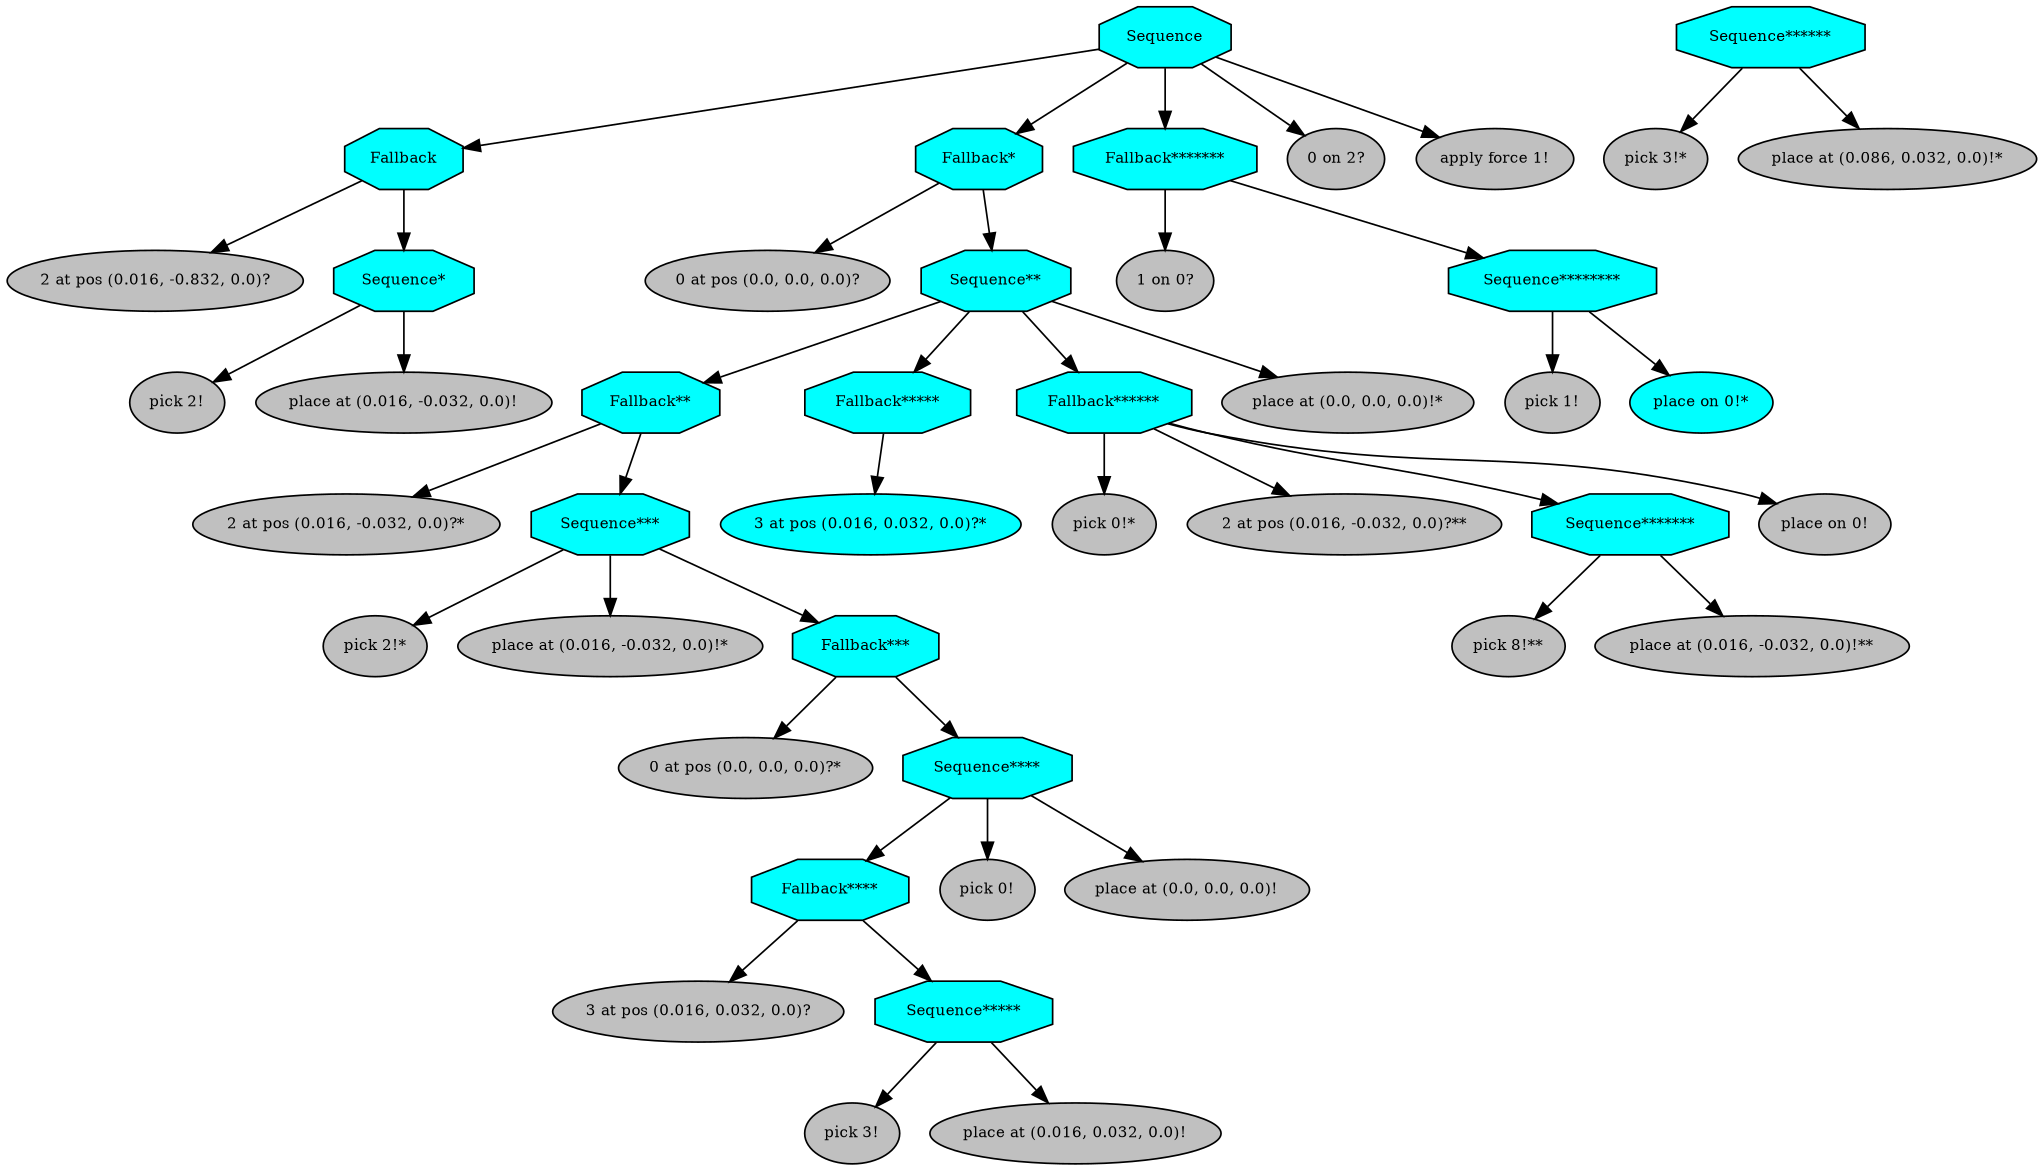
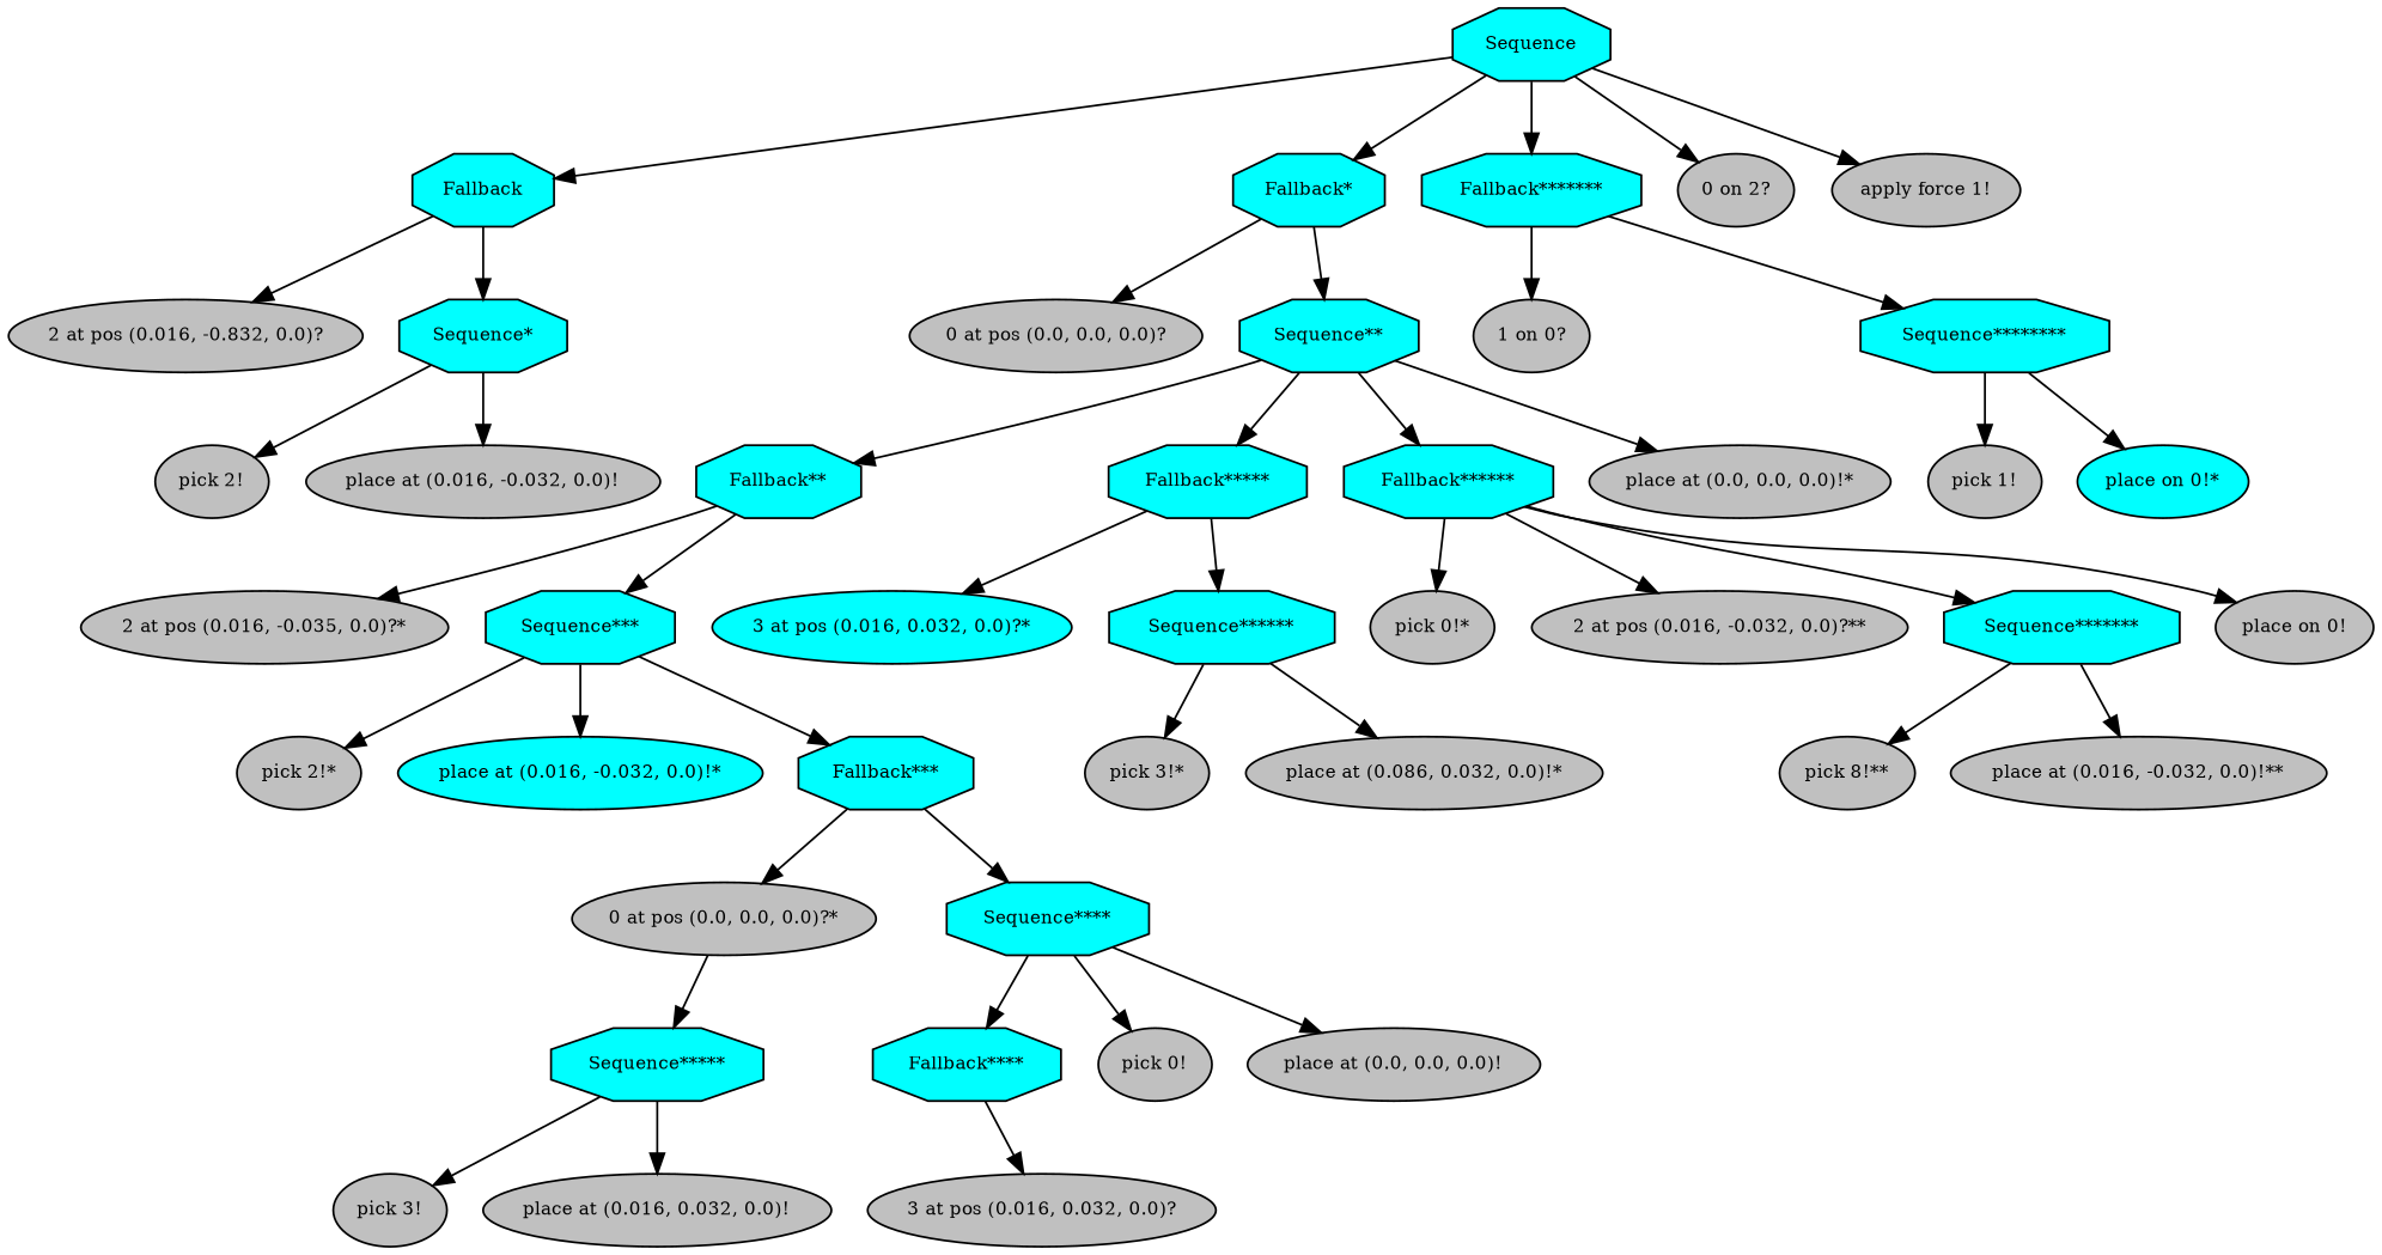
  digraph {
    fontname="times-roman"
    ordering=out
    node [fillcolor=gray fontcolor=black fontname="times-roman" fontsize=9 shape=ellipse style=filled]
    edge [fontname="times-roman"]
    n1 [fillcolor=cyan label=Sequence shape=octagon]
    n2 [fillcolor=cyan label=Fallback shape=octagon]
    n3 [fillcolor=cyan label="Fallback*" shape=octagon]
    n4 [fillcolor=cyan label="Fallback*******" shape=octagon]
    n5 [label="0 on 2?"]
    n6 [label="apply force 1!"]
    n7 [label="2 at pos (0.016, -0.832, 0.0)?"]
    n8 [fillcolor=cyan label="Sequence*" shape=octagon]
    n9 [label="0 at pos (0.0, 0.0, 0.0)?"]
    n10 [fillcolor=cyan label="Sequence**" shape=octagon]
    n11 [label="1 on 0?"]
    n12 [fillcolor=cyan label="Sequence********" shape=octagon]
    n13 [label="pick 2!"]
    n14 [label="place at (0.016, -0.032, 0.0)!"]
    n15 [fillcolor=cyan label="Fallback**" shape=octagon]
    n16 [fillcolor=cyan label="Fallback*****" shape=octagon]
    n17 [fillcolor=cyan label="Fallback******" shape=octagon]
    n18 [label="place at (0.0, 0.0, 0.0)!*"]
-   n19 [label="2 at pos (0.016, -0.032, 0.0)?*"]
+   n19 [label="2 at pos (0.016, -0.035, 0.0)?*"]
    n20 [fillcolor=cyan label="Sequence***" shape=octagon]
    n21 [fillcolor=cyan label="3 at pos (0.016, 0.032, 0.0)?*"]
    n22 [fillcolor=cyan label="Sequence******" shape=octagon]
    n23 [label="pick 0!*"]
    n24 [label="2 at pos (0.016, -0.032, 0.0)?**"]
    n25 [fillcolor=cyan label="Sequence*******" shape=octagon]
    n26 [label="place on 0!"]
    n27 [label="pick 2!*"]
-   n28 [label="place at (0.016, -0.032, 0.0)!*"]
+   n28 [fillcolor=cyan label="place at (0.016, -0.032, 0.0)!*"]
    n29 [fillcolor=cyan label="Fallback***" shape=octagon]
    n30 [label="0 at pos (0.0, 0.0, 0.0)?*"]
    n31 [fillcolor=cyan label="Sequence****" shape=octagon]
    n32 [fillcolor=cyan label="Fallback****" shape=octagon]
    n33 [label="pick 0!"]
    n34 [label="place at (0.0, 0.0, 0.0)!"]
    n35 [label="3 at pos (0.016, 0.032, 0.0)?"]
    n36 [fillcolor=cyan label="Sequence*****" shape=octagon]
    n37 [label="pick 3!"]
    n38 [label="place at (0.016, 0.032, 0.0)!"]
    n39 [label="pick 3!*"]
    n40 [label="place at (0.086, 0.032, 0.0)!*"]
    n41 [label="pick 8!**"]
    n42 [label="place at (0.016, -0.032, 0.0)!**"]
    n43 [label="pick 1!"]
    n44 [fillcolor=cyan label="place on 0!*"]
    n1 -> n2
    n1 -> n3
    n1 -> n4
    n1 -> n5
    n1 -> n6
    n2 -> n7
    n2 -> n8
    n3 -> n9
    n3 -> n10
    n4 -> n11
    n4 -> n12
    n8 -> n13
    n8 -> n14
    n10 -> n15
    n10 -> n16
    n10 -> n17
    n10 -> n18
    n12 -> n43
    n12 -> n44
    n15 -> n19
    n15 -> n20
    n16 -> n21
+   n16 -> n22
    n17 -> n23
    n17 -> n24
    n17 -> n25
    n17 -> n26
    n20 -> n27
    n20 -> n28
    n20 -> n29
    n22 -> n39
    n22 -> n40
    n25 -> n41
    n25 -> n42
    n29 -> n30
    n29 -> n31
    n31 -> n32
    n31 -> n33
    n31 -> n34
    n32 -> n35
-   n32 -> n36
+   n30 -> n36
    n36 -> n37
    n36 -> n38
  }
